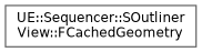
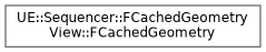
  digraph {
    rankdir=LR
-   n1 [color=grey40 fillcolor=white fontname=Helvetica fontsize=10 height=0.2 label="UE::Sequencer::SOutliner\lView::FCachedGeometry" shape=box style=filled width=0.4]
+   n1 [color=grey40 fillcolor=white fontname=Helvetica fontsize=10 height=0.2 label="UE::Sequencer::FCachedGeometry\lView::FCachedGeometry" shape=box style=filled width=0.4]
  }
